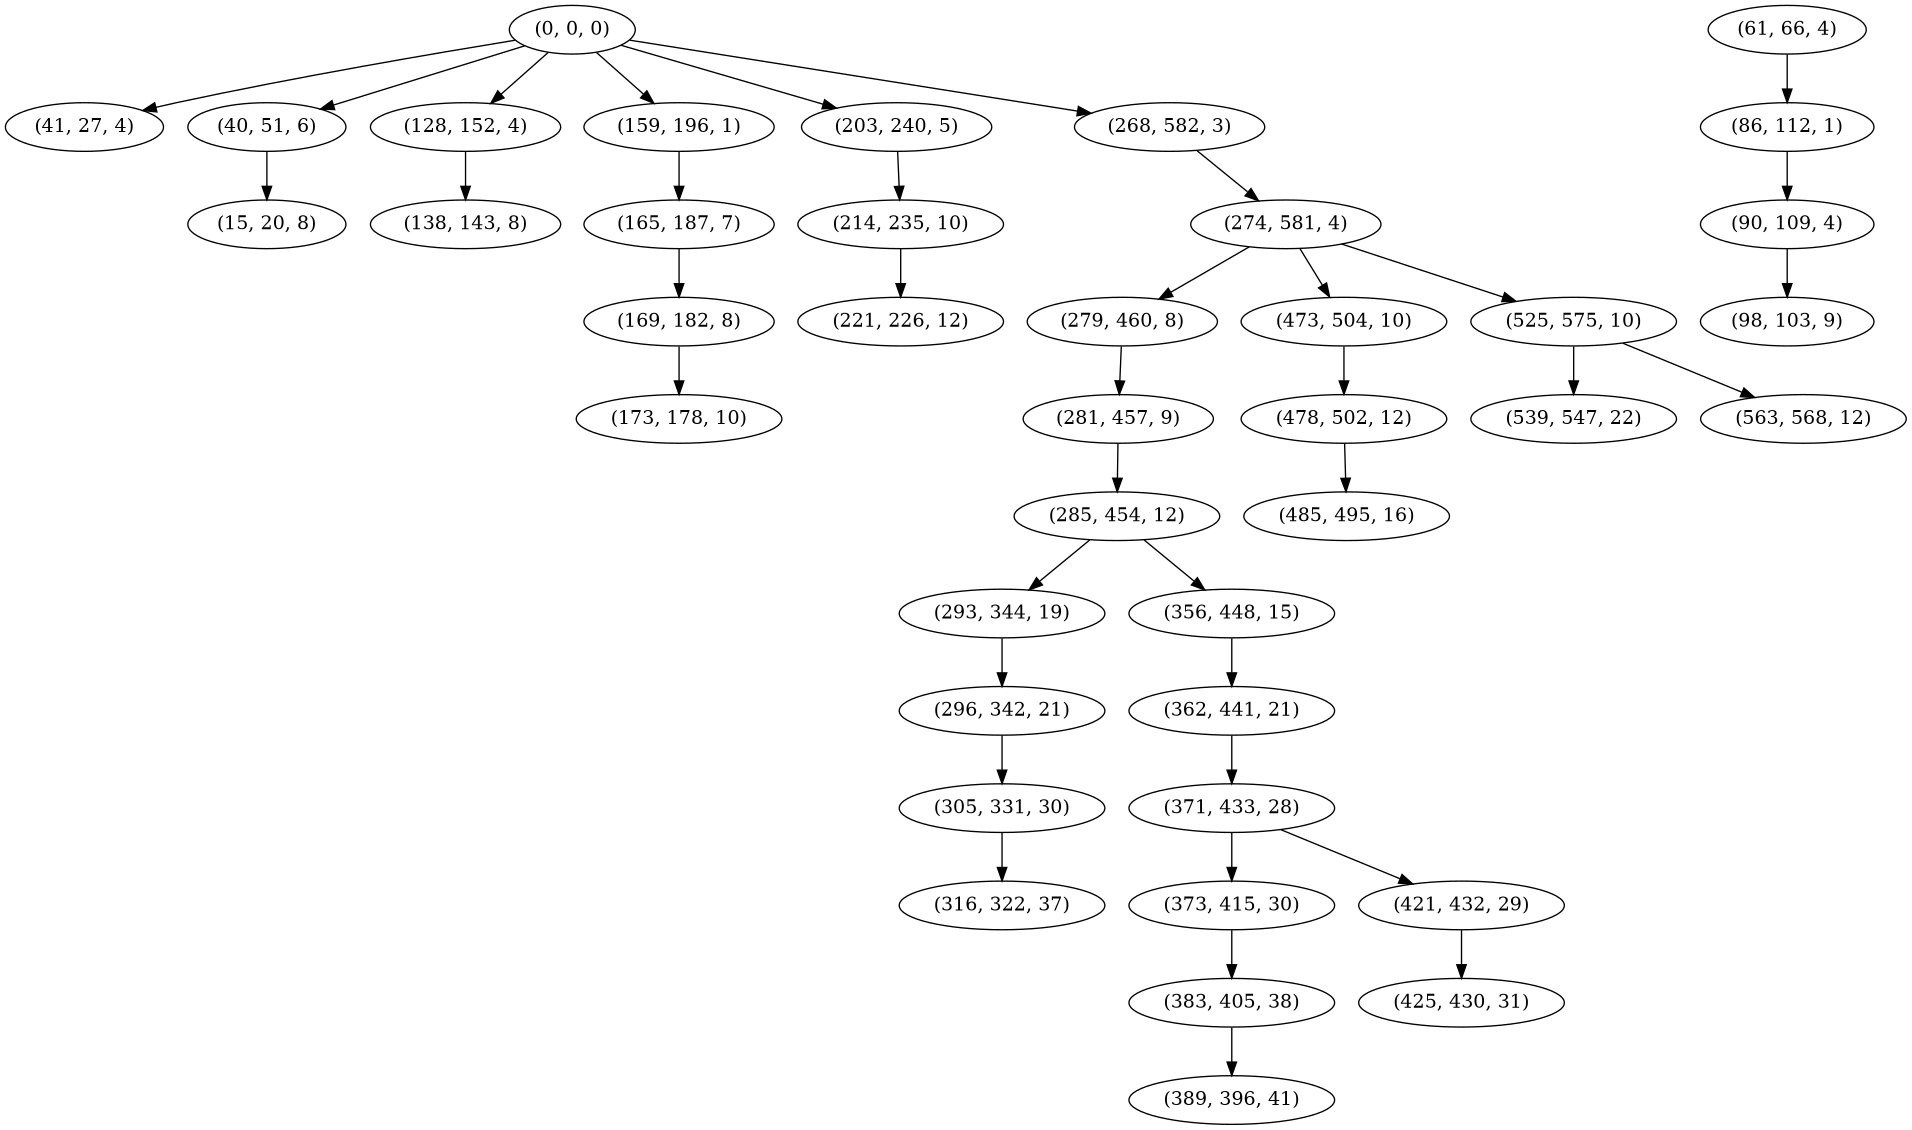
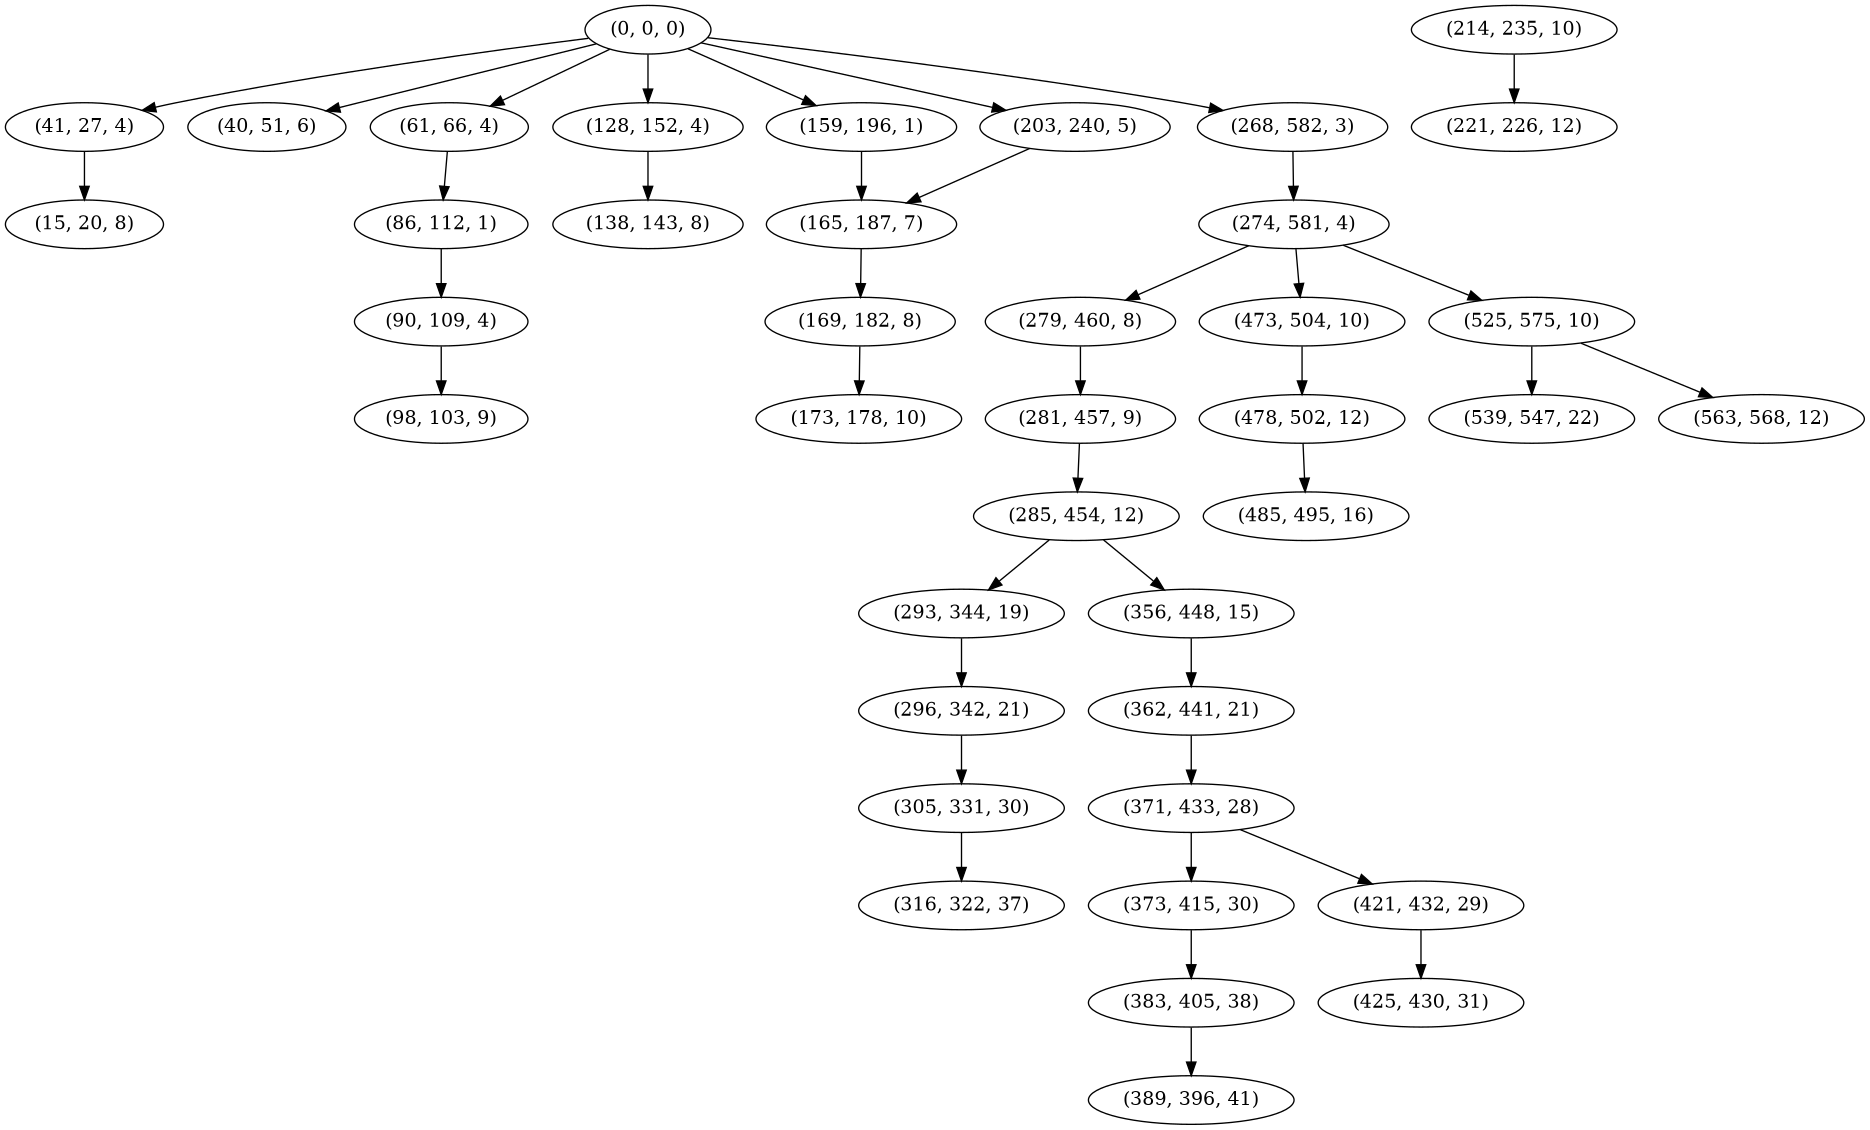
  digraph {
    n1 [label="(41, 27, 4)"]
    "(0, 0, 0)"
    "(40, 51, 6)"
    "(61, 66, 4)"
    "(128, 152, 4)"
    "(159, 196, 1)"
    "(203, 240, 5)"
    "(268, 582, 3)"
    "(15, 20, 8)"
    "(86, 112, 1)"
    "(90, 109, 4)"
    "(138, 143, 8)"
    "(165, 187, 7)"
    "(214, 235, 10)"
    "(274, 581, 4)"
    "(98, 103, 9)"
    "(169, 182, 8)"
    "(173, 178, 10)"
    "(221, 226, 12)"
    "(279, 460, 8)"
    "(473, 504, 10)"
    "(525, 575, 10)"
    "(281, 457, 9)"
    "(478, 502, 12)"
    "(539, 547, 22)"
    "(563, 568, 12)"
    "(285, 454, 12)"
    "(293, 344, 19)"
    "(356, 448, 15)"
    "(296, 342, 21)"
    "(362, 441, 21)"
    "(305, 331, 30)"
    "(316, 322, 37)"
    "(371, 433, 28)"
    "(373, 415, 30)"
    "(421, 432, 29)"
    "(383, 405, 38)"
    "(425, 430, 31)"
    "(389, 396, 41)"
    "(485, 495, 16)"
-   "(40, 51, 6)" -> "(15, 20, 8)"
+   n1 -> "(15, 20, 8)"
    "(0, 0, 0)" -> n1
    "(0, 0, 0)" -> "(40, 51, 6)"
+   "(0, 0, 0)" -> "(61, 66, 4)"
    "(0, 0, 0)" -> "(128, 152, 4)"
    "(0, 0, 0)" -> "(159, 196, 1)"
    "(0, 0, 0)" -> "(203, 240, 5)"
    "(0, 0, 0)" -> "(268, 582, 3)"
    "(61, 66, 4)" -> "(86, 112, 1)"
    "(128, 152, 4)" -> "(138, 143, 8)"
    "(159, 196, 1)" -> "(165, 187, 7)"
-   "(203, 240, 5)" -> "(214, 235, 10)"
+   "(203, 240, 5)" -> "(165, 187, 7)"
    "(268, 582, 3)" -> "(274, 581, 4)"
    "(86, 112, 1)" -> "(90, 109, 4)"
    "(90, 109, 4)" -> "(98, 103, 9)"
    "(165, 187, 7)" -> "(169, 182, 8)"
    "(214, 235, 10)" -> "(221, 226, 12)"
    "(274, 581, 4)" -> "(279, 460, 8)"
    "(274, 581, 4)" -> "(473, 504, 10)"
    "(274, 581, 4)" -> "(525, 575, 10)"
    "(169, 182, 8)" -> "(173, 178, 10)"
    "(279, 460, 8)" -> "(281, 457, 9)"
    "(473, 504, 10)" -> "(478, 502, 12)"
    "(525, 575, 10)" -> "(539, 547, 22)"
    "(525, 575, 10)" -> "(563, 568, 12)"
    "(281, 457, 9)" -> "(285, 454, 12)"
    "(478, 502, 12)" -> "(485, 495, 16)"
    "(285, 454, 12)" -> "(293, 344, 19)"
    "(285, 454, 12)" -> "(356, 448, 15)"
    "(293, 344, 19)" -> "(296, 342, 21)"
    "(356, 448, 15)" -> "(362, 441, 21)"
    "(296, 342, 21)" -> "(305, 331, 30)"
    "(362, 441, 21)" -> "(371, 433, 28)"
    "(305, 331, 30)" -> "(316, 322, 37)"
    "(371, 433, 28)" -> "(373, 415, 30)"
    "(371, 433, 28)" -> "(421, 432, 29)"
    "(373, 415, 30)" -> "(383, 405, 38)"
    "(421, 432, 29)" -> "(425, 430, 31)"
    "(383, 405, 38)" -> "(389, 396, 41)"
  }
